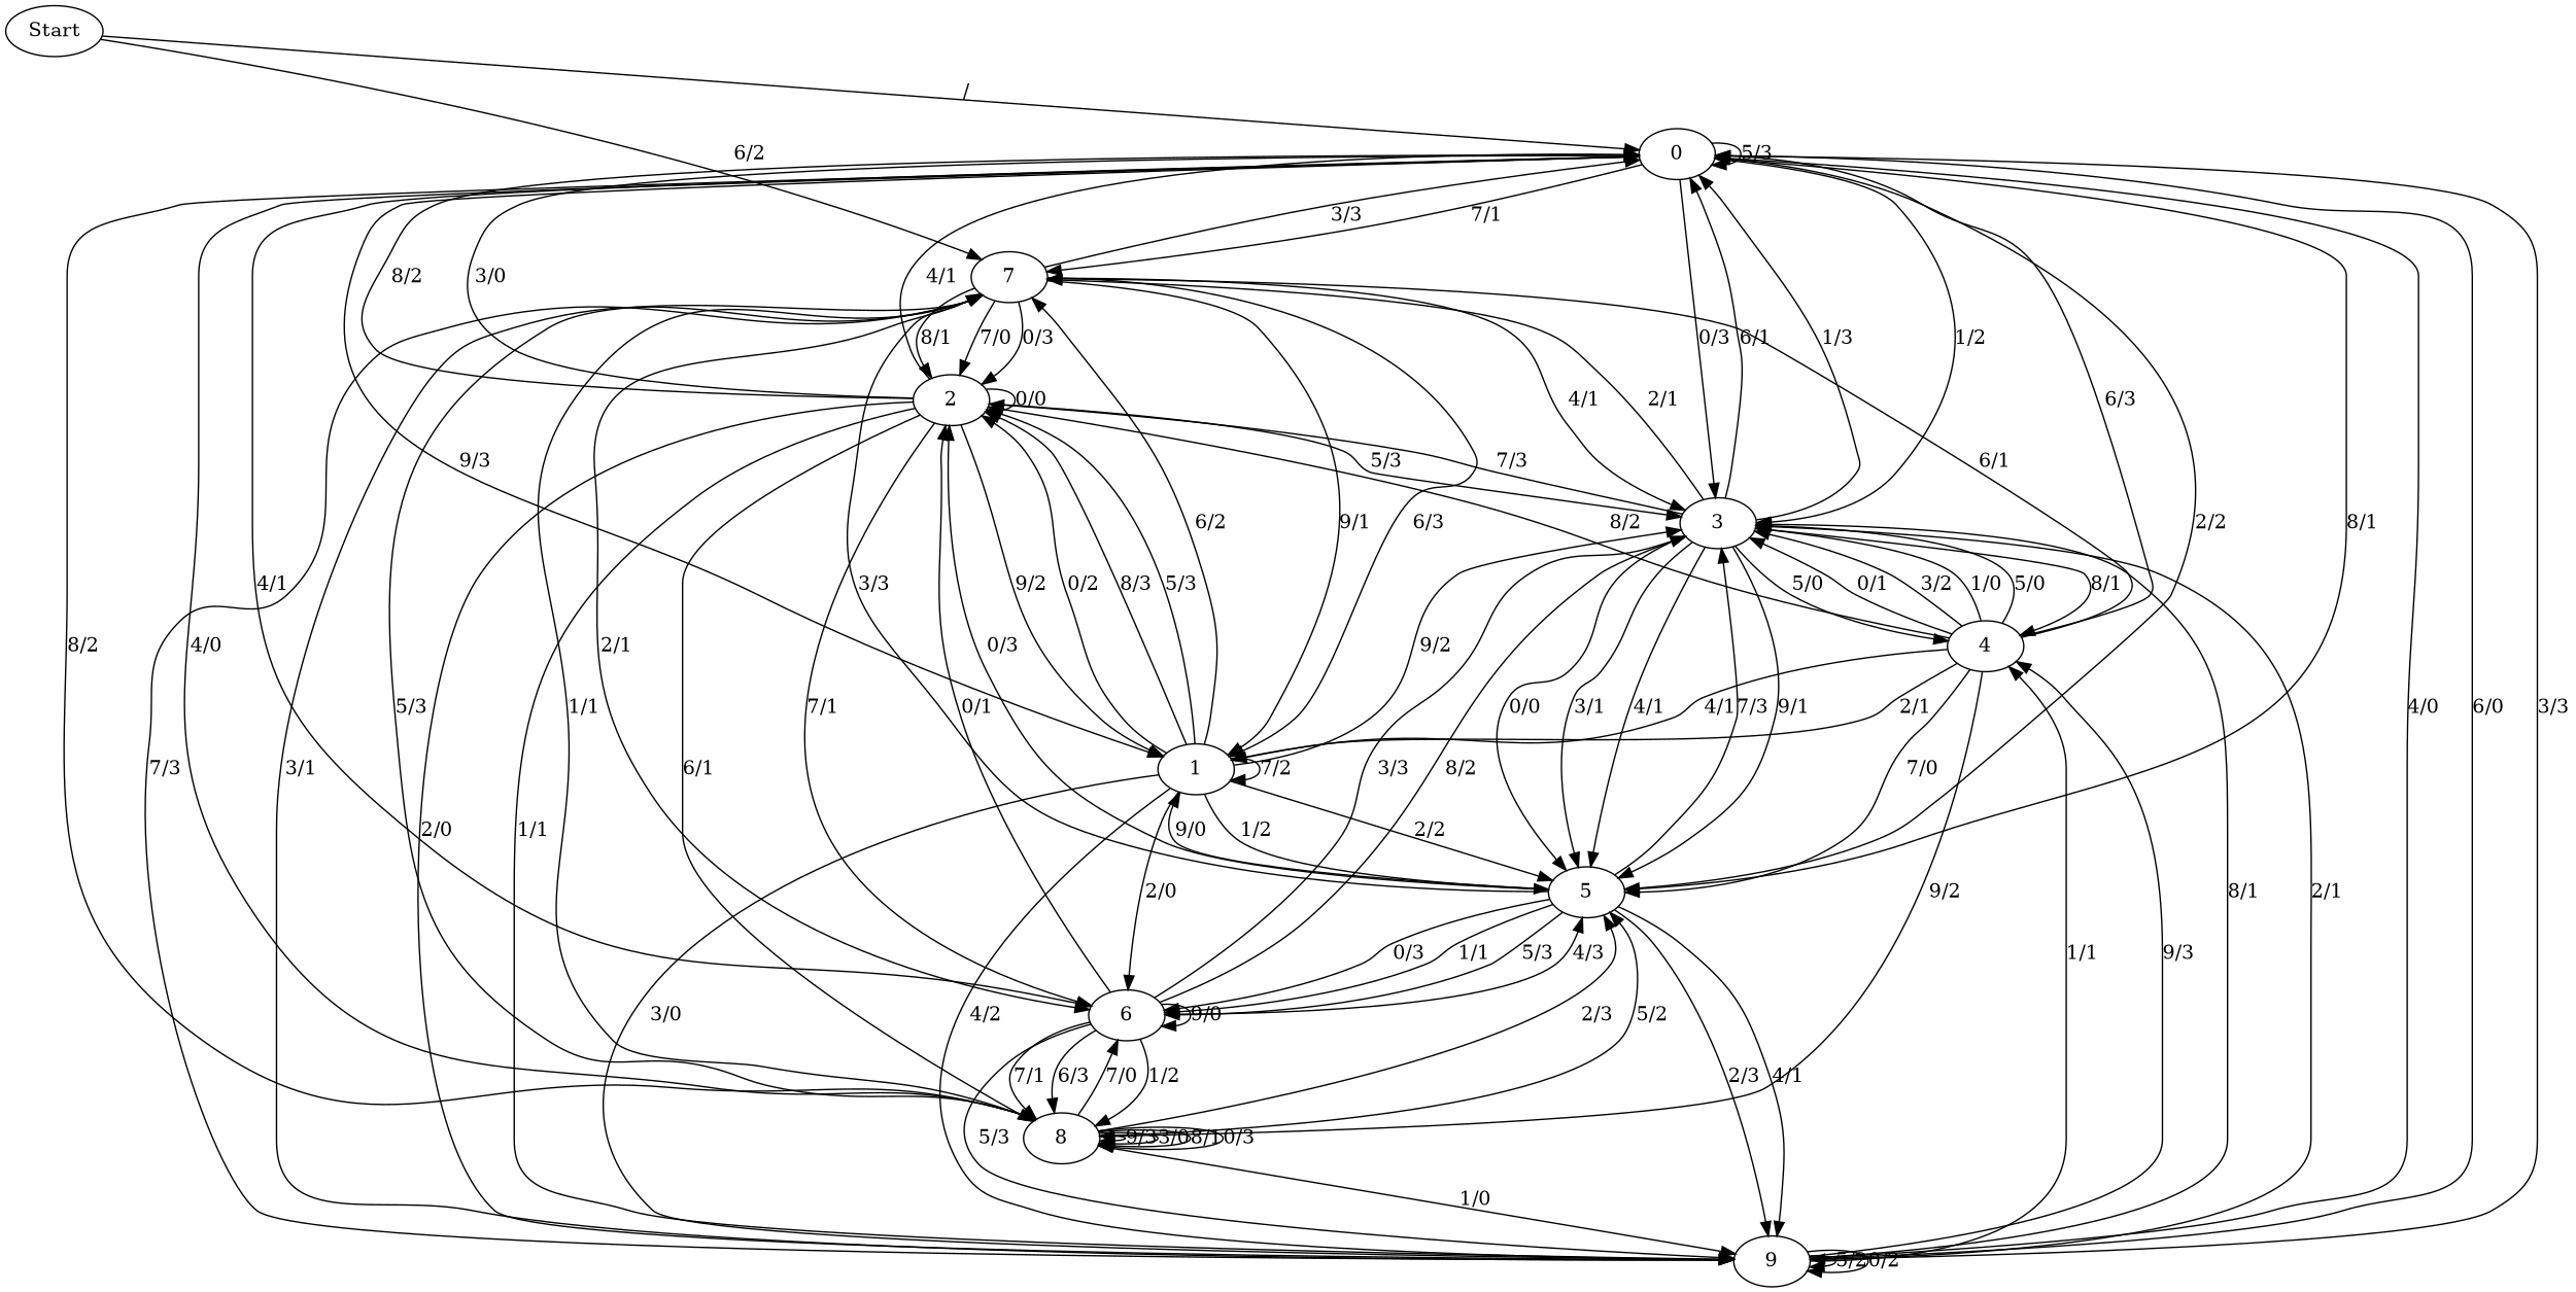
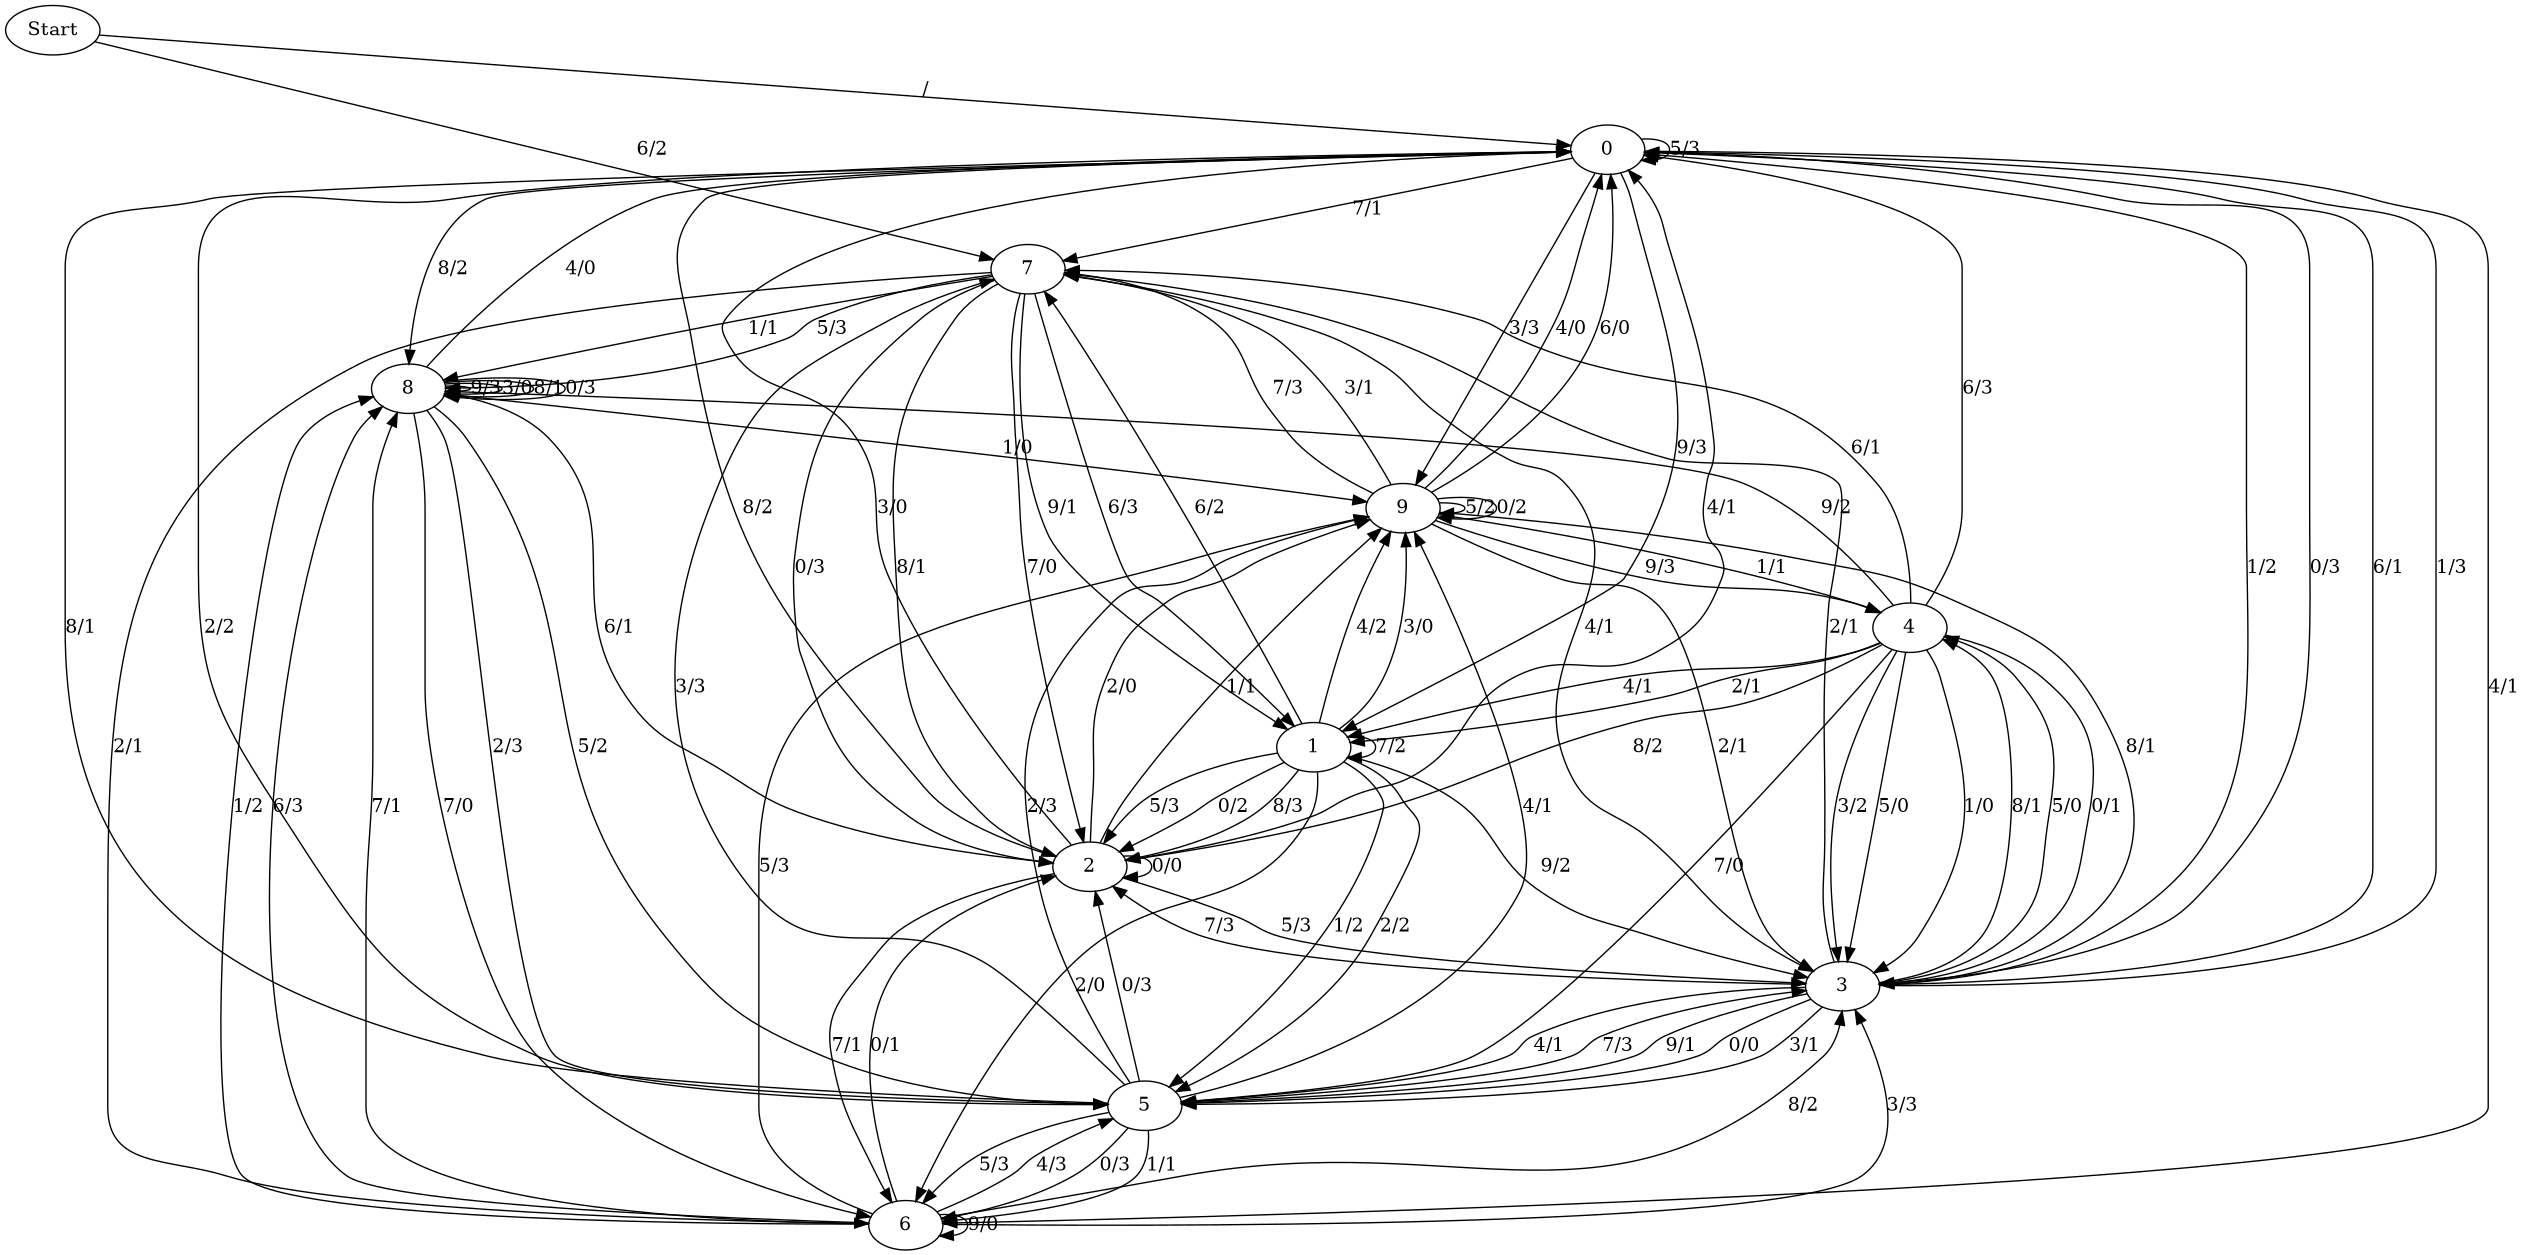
  digraph {
    Start
    0
    7
    5
    8
    6
    9
    1
    3
    2
    4
    Start -> 0 [label="/"]
    Start -> 7 [label="6/2"]
    0 -> 0 [label="5/3"]
    0 -> 7 [label="7/1"]
    0 -> 5 [label="2/2"]
    0 -> 8 [label="8/2"]
    0 -> 6 [label="4/1"]
    0 -> 9 [label="3/3"]
    0 -> 1 [label="9/3"]
    0 -> 3 [label="1/2"]
    0 -> 3 [label="0/3"]
-   7 -> 0 [label="3/3"]
    7 -> 8 [label="5/3"]
    7 -> 8 [label="1/1"]
    7 -> 6 [label="2/1"]
    7 -> 1 [label="9/1"]
    7 -> 1 [label="6/3"]
    7 -> 3 [label="4/1"]
    7 -> 2 [label="0/3"]
    7 -> 2 [label="8/1"]
    7 -> 2 [label="7/0"]
    5 -> 0 [label="8/1"]
    5 -> 7 [label="3/3"]
    5 -> 6 [label="0/3"]
    5 -> 6 [label="1/1"]
    5 -> 6 [label="5/3"]
    5 -> 9 [label="2/3"]
    5 -> 9 [label="4/1"]
-   5 -> 1 [label="9/0"]
    5 -> 3 [label="7/3"]
    5 -> 2 [label="0/3"]
    8 -> 0 [label="4/0"]
    8 -> 5 [label="2/3"]
    8 -> 5 [label="5/2"]
    8 -> 8 [label="9/3"]
    8 -> 8 [label="3/0"]
    8 -> 8 [label="8/1"]
    8 -> 8 [label="0/3"]
    8 -> 6 [label="7/0"]
    8 -> 9 [label="1/0"]
    6 -> 5 [label="4/3"]
    6 -> 8 [label="1/2"]
    6 -> 8 [label="6/3"]
    6 -> 8 [label="7/1"]
    6 -> 6 [label="9/0"]
    6 -> 9 [label="5/3"]
    6 -> 3 [label="3/3"]
    6 -> 3 [label="8/2"]
    6 -> 2 [label="0/1"]
    9 -> 0 [label="4/0"]
    9 -> 0 [label="6/0"]
    9 -> 7 [label="7/3"]
    9 -> 7 [label="3/1"]
    9 -> 9 [label="5/2"]
    9 -> 9 [label="0/2"]
    9 -> 3 [label="8/1"]
    9 -> 3 [label="2/1"]
    9 -> 4 [label="1/1"]
    9 -> 4 [label="9/3"]
    1 -> 7 [label="6/2"]
    1 -> 5 [label="1/2"]
    1 -> 5 [label="2/2"]
    1 -> 6 [label="2/0"]
    1 -> 9 [label="3/0"]
    1 -> 9 [label="4/2"]
    1 -> 1 [label="7/2"]
    1 -> 3 [label="9/2"]
    1 -> 2 [label="0/2"]
    1 -> 2 [label="8/3"]
    1 -> 2 [label="5/3"]
    3 -> 0 [label="6/1"]
    3 -> 0 [label="1/3"]
    3 -> 7 [label="2/1"]
    3 -> 5 [label="9/1"]
    3 -> 5 [label="0/0"]
    3 -> 5 [label="3/1"]
    3 -> 5 [label="4/1"]
    3 -> 2 [label="7/3"]
    3 -> 4 [label="8/1"]
    3 -> 4 [label="5/0"]
    2 -> 0 [label="8/2"]
    2 -> 0 [label="3/0"]
    2 -> 0 [label="4/1"]
    2 -> 8 [label="6/1"]
    2 -> 6 [label="7/1"]
    2 -> 9 [label="2/0"]
    2 -> 9 [label="1/1"]
-   2 -> 1 [label="9/2"]
    2 -> 3 [label="5/3"]
    2 -> 2 [label="0/0"]
    4 -> 0 [label="6/3"]
    4 -> 7 [label="6/1"]
    4 -> 5 [label="7/0"]
    4 -> 8 [label="9/2"]
    4 -> 1 [label="2/1"]
    4 -> 1 [label="4/1"]
    4 -> 3 [label="0/1"]
    4 -> 3 [label="3/2"]
    4 -> 3 [label="1/0"]
    4 -> 3 [label="5/0"]
    4 -> 2 [label="8/2"]
  }
